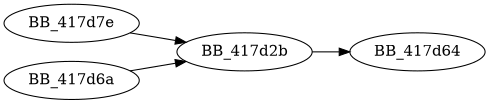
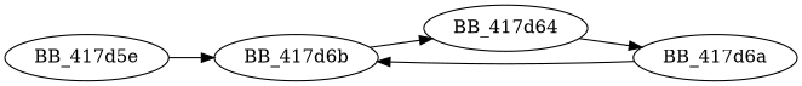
  digraph {
    rankdir=LR
-   BB_417d5e [label=BB_417d7e]
-   BB_417d6b [label=BB_417d2b]
+   BB_417d5e
+   BB_417d6b
    BB_417d64
    BB_417d6a
    BB_417d5e -> BB_417d6b
    BB_417d6b -> BB_417d64
+   BB_417d64 -> BB_417d6a
    BB_417d6a -> BB_417d6b
  }
